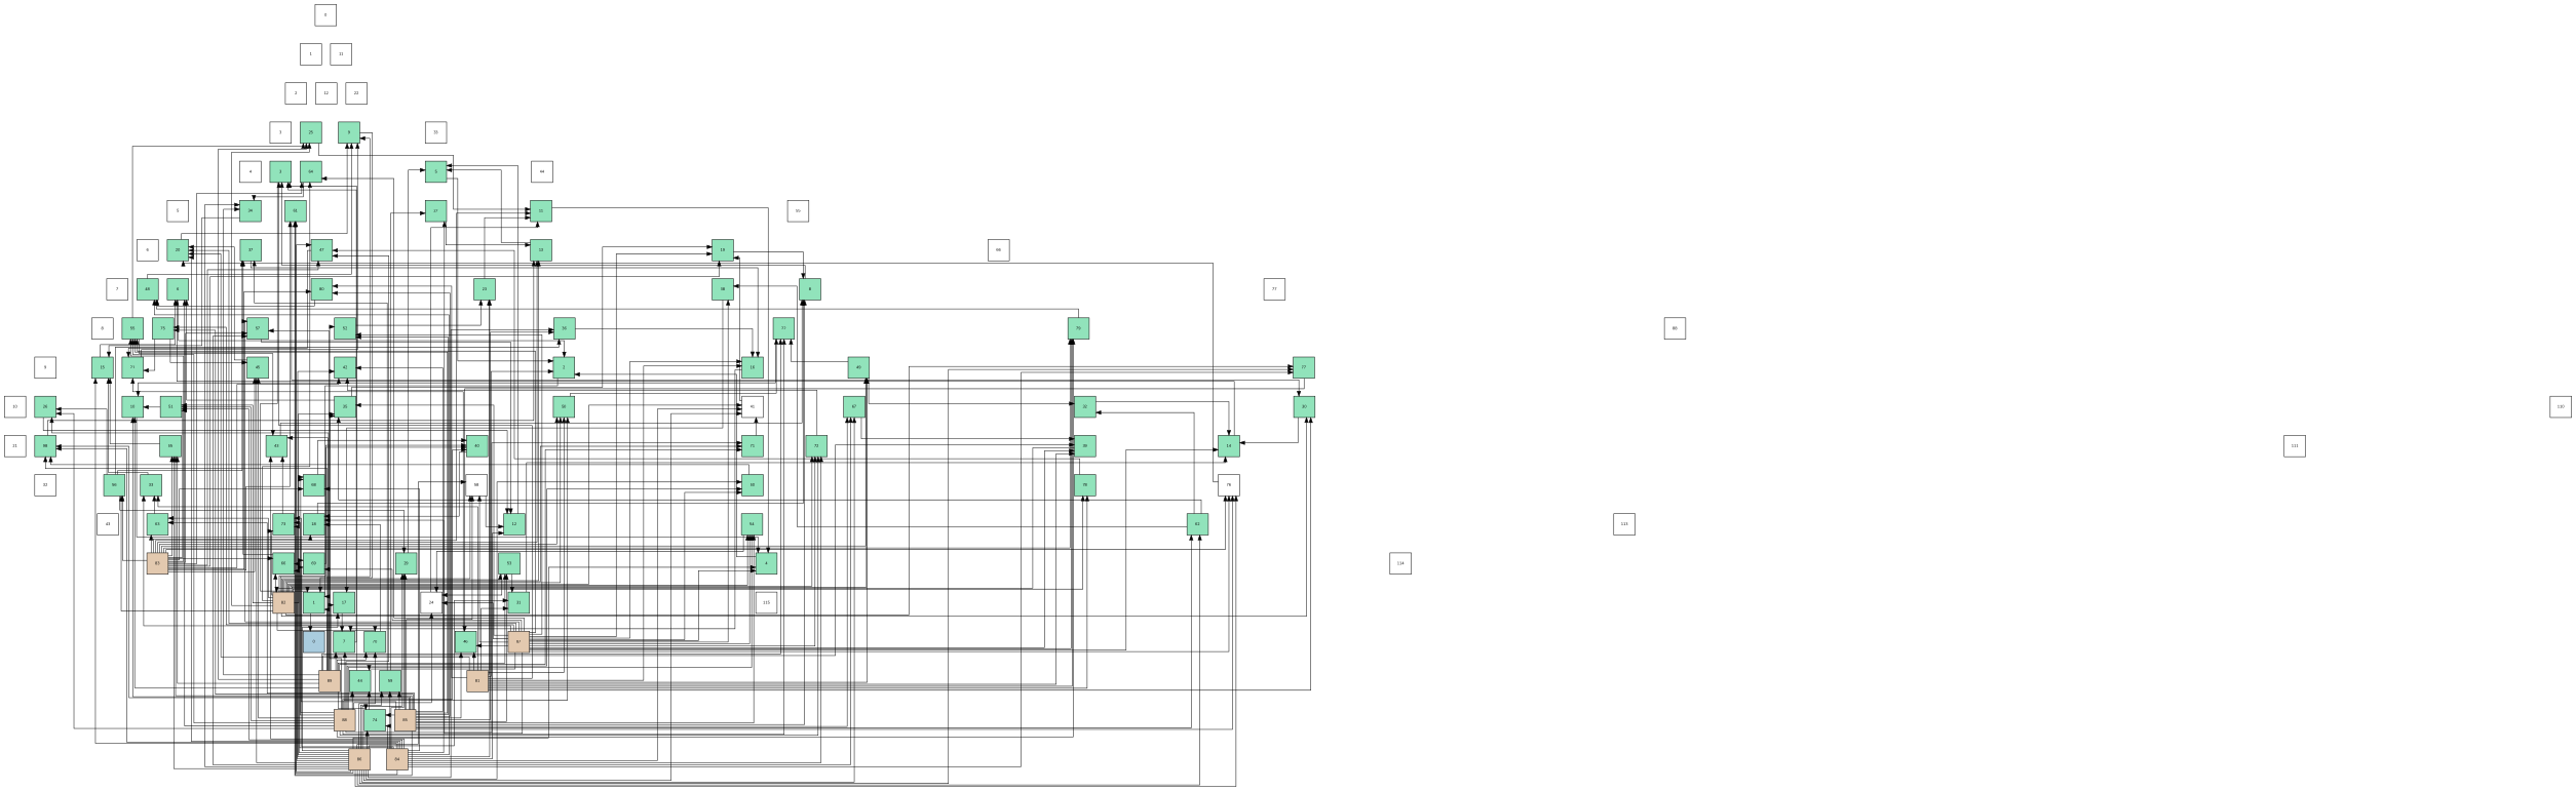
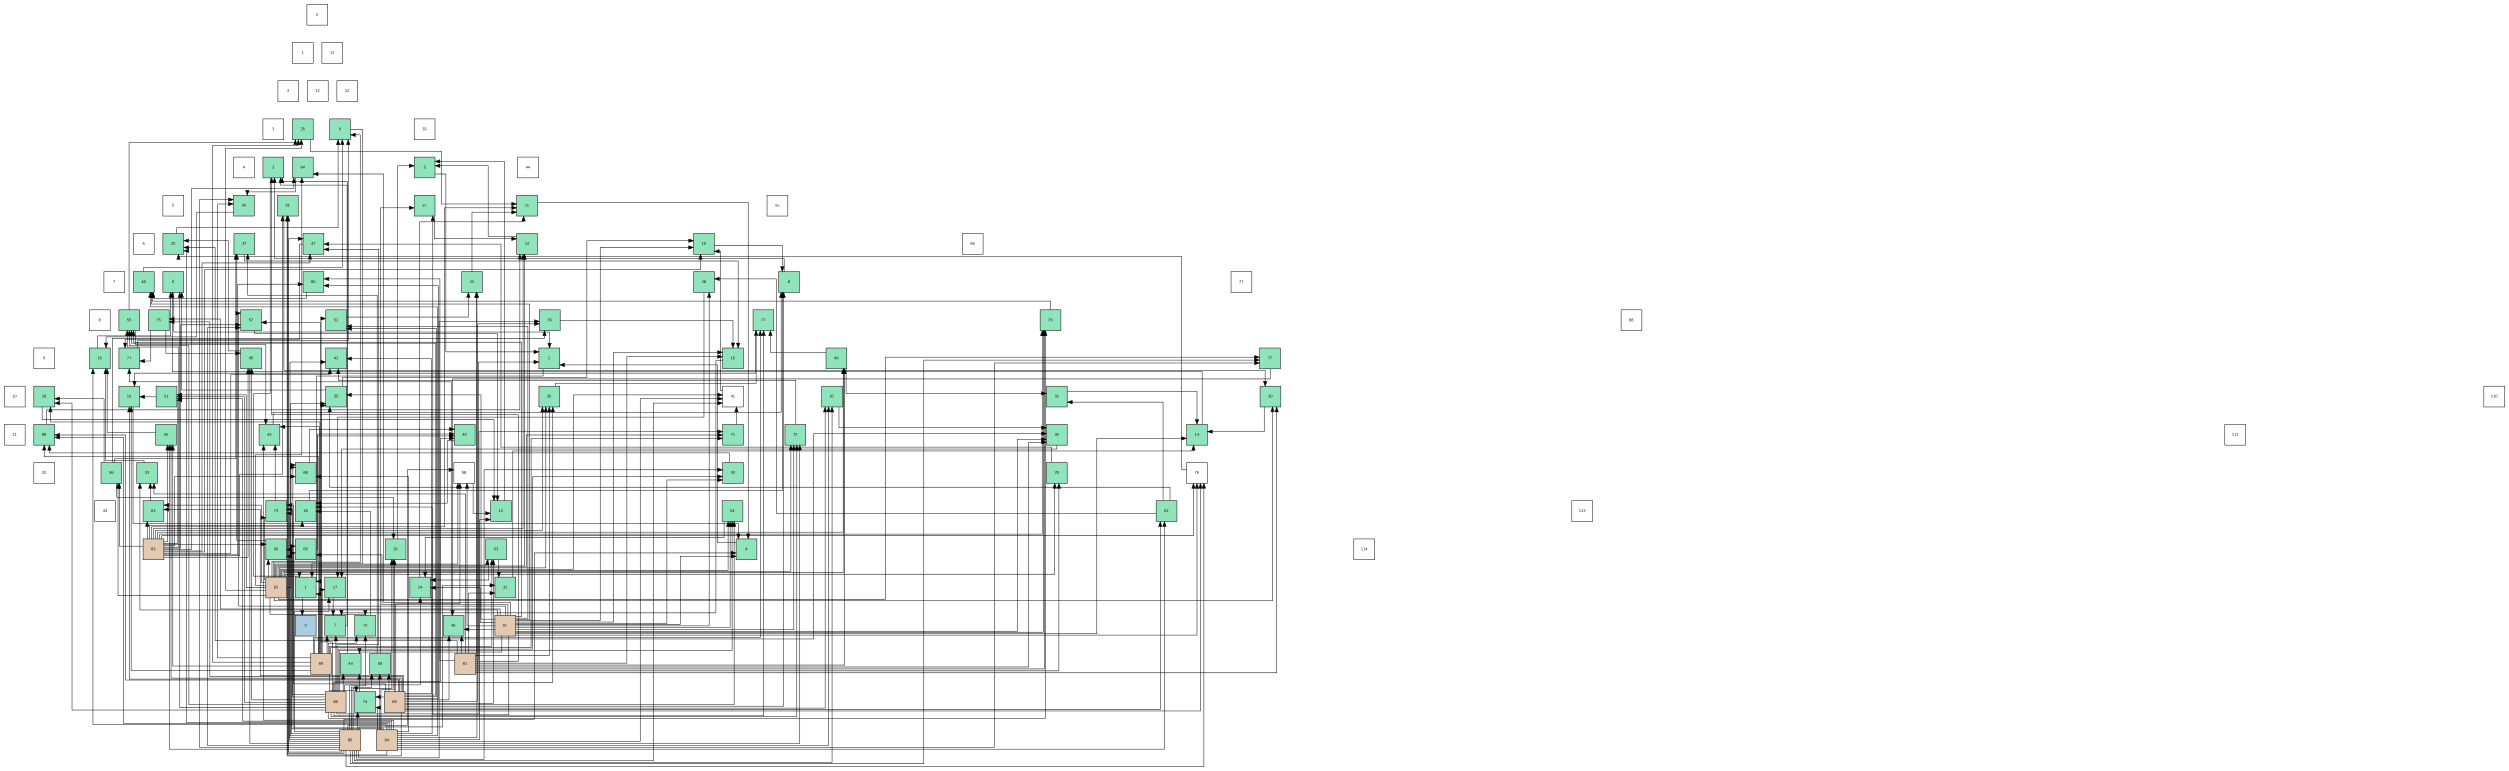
  digraph {
    fontname=Nunito
    rank=same
    rankdir=TB
    splines=ortho
    node [fillcolor="#91e3bb" fixedsize=true fontname=Nunito fontsize=8 shape=square style=filled]
    edge [constraint=false fontname=Nunito style=vis]
    n1 [fillcolor="#ffffff" label=0 width=0.6]
    n2 [fillcolor="#ffffff" label=1 width=0.6]
    n3 [fillcolor="#ffffff" label=11 width=0.6]
    n4 [fillcolor="#ffffff" label=2 width=0.6]
    n5 [fillcolor="#ffffff" label=12 width=0.6]
    n6 [fillcolor="#ffffff" label=22 width=0.6]
    n7 [fillcolor="#ffffff" label=3 width=0.6]
    n8 [label=25 width=0.6]
    n9 [label=9 width=0.6]
    n10 [fillcolor="#ffffff" label=4 width=0.6]
    n11 [label=3 width=0.6]
    n12 [label=64 width=0.6]
    n13 [label=11 width=0.6]
    n14 [fillcolor="#ffffff" label=5 width=0.6]
    n15 [label=34 width=0.6]
    n16 [label=61 width=0.6]
    n17 [label=1 width=0.6]
    n18 [fillcolor="#ffffff" label=6 width=0.6]
    n19 [label=20 width=0.6]
    n20 [label=15 width=0.6]
    n21 [label=37 width=0.6]
    n22 [fillcolor="#ffffff" label=7 width=0.6]
    n23 [label=48 width=0.6]
    n24 [label=6 width=0.6]
    n25 [fillcolor="#ffffff" label=8 width=0.6]
    n26 [label=55 width=0.6]
    n27 [label=75 width=0.6]
    n28 [fillcolor="#ffffff" label=9 width=0.6]
    n29 [label=21 width=0.6]
    n30 [label=43 width=0.6]
    n31 [fillcolor="#ffffff" label=10 width=0.6]
    n32 [label=26 width=0.6]
    n33 [label=10 width=0.6]
    n34 [fillcolor="#ffffff" label=21 width=0.6]
    n35 [label=98 width=0.6]
    n36 [label=12 width=0.6]
    n37 [fillcolor="#ffffff" label=32 width=0.6]
    n38 [fillcolor="#ffffff" label=33 width=0.6]
    n39 [label=5 width=0.6]
    n40 [label=27 width=0.6]
    n41 [label=4 width=0.6]
    n42 [label=13 width=0.6]
    n43 [label=19 width=0.6]
    n44 [label=47 width=0.6]
    n45 [label=30 width=0.6]
    n46 [fillcolor="#a9ccde" label=0 width=0.6]
    n47 [label=7 width=0.6]
    n48 [label=80 width=0.6]
    n49 [label=16 width=0.6]
    n50 [label=57 width=0.6]
    n51 [label=2 width=0.6]
    n52 [label=45 width=0.6]
    n53 [label=51 width=0.6]
    n54 [label=33 width=0.6]
    n55 [label=68 width=0.6]
    n56 [label=8 width=0.6]
    n57 [label=65 width=0.6]
    n58 [label=56 width=0.6]
    n59 [label=29 width=0.6]
    n60 [label=53 width=0.6]
    n61 [fillcolor="#ffffff" label=43 width=0.6]
    n62 [fillcolor="#ffffff" label=44 width=0.6]
    n63 [label=23 width=0.6]
    n64 [label=14 width=0.6]
    n65 [fillcolor="#ffffff" label=111 width=0.6]
    n66 [label=52 width=0.6]
    n67 [fillcolor="#ffffff" label=41 width=0.6]
    n68 [label=67 width=0.6]
    n69 [label=42 width=0.6]
    n70 [label=50 width=0.6]
    n71 [label=35 width=0.6]
    n72 [label=31 width=0.6]
-   n73 [fillcolor="#ffffff" label=115 width=0.6]
    n74 [label=63 width=0.6]
    n75 [label=36 width=0.6]
    n76 [label=38 width=0.6]
    n77 [fillcolor="#e3c9af" label=83 width=0.6]
    n78 [fillcolor="#ffffff" label=55 width=0.6]
    n79 [label=40 width=0.6]
    n80 [label=73 width=0.6]
    n81 [label=66 width=0.6]
    n82 [label=17 width=0.6]
-   n83 [fillcolor="#ffffff" label=24 width=0.6]
+   n83 [label=24 width=0.6]
    n84 [fillcolor="#e3c9af" label=82 width=0.6]
    n85 [label=18 width=0.6]
    n86 [label=79 width=0.6]
    n87 [label=49 width=0.6]
    n88 [fillcolor="#ffffff" label=76 width=0.6]
    n89 [fillcolor="#ffffff" label=66 width=0.6]
    n90 [label=22 width=0.6]
    n91 [label=71 width=0.6]
    n92 [fillcolor="#ffffff" label=58 width=0.6]
    n93 [label=69 width=0.6]
    n94 [label=72 width=0.6]
    n95 [label=77 width=0.6]
    n96 [label=78 width=0.6]
    n97 [label=54 width=0.6]
    n98 [label=70 width=0.6]
    n99 [label=32 width=0.6]
    n100 [label=62 width=0.6]
    n101 [fillcolor="#ffffff" label=113 width=0.6]
    n102 [fillcolor="#ffffff" label=77 width=0.6]
    n103 [label=60 width=0.6]
    n104 [fillcolor="#e3c9af" label=89 width=0.6]
    n105 [label=46 width=0.6]
    n106 [label=44 width=0.6]
    n107 [label=59 width=0.6]
    n108 [fillcolor="#ffffff" label=88 width=0.6]
    n109 [label=39 width=0.6]
    n110 [fillcolor="#e3c9af" label=88 width=0.6]
    n111 [label=74 width=0.6]
    n112 [fillcolor="#e3c9af" label=86 width=0.6]
    n113 [fillcolor="#e3c9af" label=84 width=0.6]
    n114 [fillcolor="#e3c9af" label=81 width=0.6]
    n115 [fillcolor="#ffffff" label=114 width=0.6]
    n116 [fillcolor="#e3c9af" label=87 width=0.6]
    n117 [fillcolor="#e3c9af" label=85 width=0.6]
    n118 [fillcolor="#ffffff" label=110 width=0.6]
    n1 -> n2 [constraint=true style=invis]
    n1 -> n3 [constraint=true style=invis]
    n2 -> n4 [constraint=true style=invis]
    n2 -> n5 [constraint=true style=invis]
    n3 -> n5 [constraint=true style=invis]
    n3 -> n6 [constraint=true style=invis]
    n4 -> n7 [constraint=true style=invis]
    n4 -> n8 [constraint=true style=invis]
    n5 -> n8 [constraint=true style=invis]
    n5 -> n9 [constraint=true style=invis]
    n6 -> n9 [constraint=true style=invis]
    n6 -> n38 [constraint=true style=invis]
    n7 -> n10 [constraint=true style=invis]
    n7 -> n11 [constraint=true style=invis]
    n8 -> n11 [constraint=true style=invis]
    n8 -> n12 [constraint=true style=invis]
    n8 -> n13
    n9 -> n12 [constraint=true style=invis]
    n9 -> n17
    n9 -> n39 [constraint=true style=invis]
    n10 -> n14 [constraint=true style=invis]
    n10 -> n15 [constraint=true style=invis]
    n11 -> n15 [constraint=true style=invis]
    n11 -> n16 [constraint=true style=invis]
    n11 -> n17
    n12 -> n15
    n12 -> n16 [constraint=true style=invis]
    n12 -> n40 [constraint=true style=invis]
    n13 -> n41
    n13 -> n42 [constraint=true style=invis]
    n13 -> n43 [constraint=true style=invis]
    n14 -> n18 [constraint=true style=invis]
    n14 -> n19 [constraint=true style=invis]
    n15 -> n19 [constraint=true style=invis]
    n15 -> n20
    n15 -> n21 [constraint=true style=invis]
    n16 -> n21 [constraint=true style=invis]
    n16 -> n44 [constraint=true style=invis]
    n16 -> n45
    n17 -> n46
    n17 -> n46 [constraint=true style=invis]
    n17 -> n47 [constraint=true style=invis]
    n18 -> n22 [constraint=true style=invis]
    n18 -> n23 [constraint=true style=invis]
    n19 -> n9
    n19 -> n23 [constraint=true style=invis]
    n19 -> n24 [constraint=true style=invis]
    n20 -> n24
    n20 -> n32 [constraint=true style=invis]
    n20 -> n33 [constraint=true style=invis]
    n21 -> n24 [constraint=true style=invis]
    n21 -> n48 [constraint=true style=invis]
    n21 -> n49
    n22 -> n25 [constraint=true style=invis]
    n22 -> n26 [constraint=true style=invis]
    n23 -> n9
    n23 -> n26 [constraint=true style=invis]
    n23 -> n27 [constraint=true style=invis]
    n24 -> n27 [constraint=true style=invis]
    n24 -> n50 [constraint=true style=invis]
    n24 -> n51
    n25 -> n20 [constraint=true style=invis]
    n25 -> n28 [constraint=true style=invis]
    n26 -> n8
    n26 -> n20 [constraint=true style=invis]
    n26 -> n29 [constraint=true style=invis]
    n26 -> n30
    n27 -> n29
    n27 -> n29 [constraint=true style=invis]
    n27 -> n52
    n27 -> n52 [constraint=true style=invis]
    n28 -> n31 [constraint=true style=invis]
    n28 -> n32 [constraint=true style=invis]
    n29 -> n9
    n29 -> n33 [constraint=true style=invis]
    n29 -> n53 [constraint=true style=invis]
    n30 -> n54 [constraint=true style=invis]
    n30 -> n55 [constraint=true style=invis]
    n30 -> n56
    n31 -> n34 [constraint=true style=invis]
    n32 -> n34 [constraint=true style=invis]
    n32 -> n35 [constraint=true style=invis]
    n32 -> n36
    n33 -> n35 [constraint=true style=invis]
    n33 -> n41
    n33 -> n57 [constraint=true style=invis]
    n34 -> n37 [constraint=true style=invis]
    n35 -> n37 [constraint=true style=invis]
    n35 -> n42
    n35 -> n58 [constraint=true style=invis]
    n36 -> n39
    n36 -> n59 [constraint=true style=invis]
    n36 -> n60 [constraint=true style=invis]
    n37 -> n61 [constraint=true style=invis]
    n38 -> n39 [constraint=true style=invis]
    n38 -> n62 [constraint=true style=invis]
    n39 -> n13 [constraint=true style=invis]
    n39 -> n40 [constraint=true style=invis]
    n39 -> n51
    n40 -> n42
    n40 -> n42 [constraint=true style=invis]
    n40 -> n44 [constraint=true style=invis]
    n41 -> n51
    n41 -> n72 [constraint=true style=invis]
-   n41 -> n73 [constraint=true style=invis]
    n42 -> n39
    n42 -> n63 [constraint=true style=invis]
    n42 -> n76 [constraint=true style=invis]
    n43 -> n56
    n43 -> n56 [constraint=true style=invis]
    n43 -> n76 [constraint=true style=invis]
    n44 -> n29
    n44 -> n48 [constraint=true style=invis]
    n44 -> n63 [constraint=true style=invis]
    n45 -> n64
    n45 -> n64 [constraint=true style=invis]
    n45 -> n65 [constraint=true style=invis]
    n46 -> n104 [constraint=true style=invis]
    n47 -> n11
    n47 -> n104 [constraint=true style=invis]
    n47 -> n106 [constraint=true style=invis]
    n48 -> n23
    n48 -> n50 [constraint=true style=invis]
    n48 -> n66 [constraint=true style=invis]
    n49 -> n47
    n49 -> n67 [constraint=true style=invis]
    n49 -> n68 [constraint=true style=invis]
    n50 -> n36
    n50 -> n52 [constraint=true style=invis]
    n50 -> n69 [constraint=true style=invis]
    n51 -> n17
    n51 -> n67 [constraint=true style=invis]
    n51 -> n70 [constraint=true style=invis]
    n52 -> n19
    n52 -> n53 [constraint=true style=invis]
    n52 -> n71 [constraint=true style=invis]
    n53 -> n30 [constraint=true style=invis]
    n53 -> n33
    n53 -> n57 [constraint=true style=invis]
    n54 -> n20
    n54 -> n74 [constraint=true style=invis]
    n54 -> n80 [constraint=true style=invis]
    n55 -> n79
    n55 -> n80 [constraint=true style=invis]
    n55 -> n85 [constraint=true style=invis]
    n56 -> n11
    n56 -> n86 [constraint=true style=invis]
    n56 -> n90 [constraint=true style=invis]
    n57 -> n20
    n57 -> n54 [constraint=true style=invis]
    n57 -> n58 [constraint=true style=invis]
    n58 -> n21
    n58 -> n32
    n58 -> n59
    n58 -> n61 [constraint=true style=invis]
    n58 -> n74 [constraint=true style=invis]
    n58 -> n75
    n59 -> n39
    n59 -> n82 [constraint=true style=invis]
    n59 -> n83 [constraint=true style=invis]
    n60 -> n72
    n60 -> n72 [constraint=true style=invis]
    n60 -> n83
    n60 -> n83 [constraint=true style=invis]
    n61 -> n77 [constraint=true style=invis]
    n62 -> n13 [constraint=true style=invis]
    n62 -> n78 [constraint=true style=invis]
    n63 -> n13
    n63 -> n66 [constraint=true style=invis]
    n63 -> n75 [constraint=true style=invis]
    n64 -> n24
    n64 -> n88 [constraint=true style=invis]
    n66 -> n51 [constraint=true style=invis]
    n66 -> n63
    n66 -> n69 [constraint=true style=invis]
    n67 -> n43
    n67 -> n91 [constraint=true style=invis]
    n67 -> n94 [constraint=true style=invis]
    n68 -> n94 [constraint=true style=invis]
    n68 -> n109
    n68 -> n109 [constraint=true style=invis]
    n69 -> n70 [constraint=true style=invis]
    n69 -> n71 [constraint=true style=invis]
    n70 -> n79 [constraint=true style=invis]
    n70 -> n90
    n70 -> n91 [constraint=true style=invis]
    n71 -> n24
    n71 -> n30 [constraint=true style=invis]
    n71 -> n43
    n71 -> n79 [constraint=true style=invis]
    n72 -> n64
    n72 -> n105 [constraint=true style=invis]
    n72 -> n116 [constraint=true style=invis]
-   n73 -> n116 [constraint=true style=invis]
    n74 -> n54
    n74 -> n77 [constraint=true style=invis]
    n74 -> n81 [constraint=true style=invis]
    n75 -> n49
    n75 -> n49 [constraint=true style=invis]
    n75 -> n51 [constraint=true style=invis]
    n76 -> n75 [constraint=true style=invis]
    n76 -> n82
    n76 -> n90 [constraint=true style=invis]
    n77 -> n12
    n77 -> n13
    n77 -> n16
    n77 -> n26
    n77 -> n42
    n77 -> n43
    n77 -> n44
    n77 -> n48
    n77 -> n50
    n77 -> n52
    n77 -> n53
    n77 -> n55
    n77 -> n57
    n77 -> n58
    n77 -> n69
    n77 -> n70
    n77 -> n74
    n77 -> n81
    n77 -> n84 [constraint=true style=invis]
    n77 -> n85
    n77 -> n86
    n77 -> n87
    n77 -> n88
    n78 -> n43 [constraint=true style=invis]
    n78 -> n89 [constraint=true style=invis]
    n79 -> n55 [constraint=true style=invis]
    n79 -> n85
    n79 -> n92 [constraint=true style=invis]
    n80 -> n30
    n80 -> n81 [constraint=true style=invis]
    n80 -> n93 [constraint=true style=invis]
    n81 -> n17 [constraint=true style=invis]
    n81 -> n21
    n81 -> n84 [constraint=true style=invis]
    n82 -> n47
    n82 -> n47 [constraint=true style=invis]
    n82 -> n98 [constraint=true style=invis]
    n83 -> n13
    n83 -> n98 [constraint=true style=invis]
    n83 -> n105 [constraint=true style=invis]
    n84 -> n8
    n84 -> n9
    n84 -> n12
    n84 -> n42
    n84 -> n45
    n84 -> n46 [constraint=true style=invis]
    n84 -> n53
    n84 -> n55
    n84 -> n58
    n84 -> n60
    n84 -> n67
    n84 -> n70
    n84 -> n74
    n84 -> n79
    n84 -> n80
    n84 -> n81
    n84 -> n87
    n84 -> n91
    n84 -> n92
    n84 -> n94
    n84 -> n95
    n84 -> n96
    n84 -> n97
    n84 -> n98
    n85 -> n56
    n85 -> n59 [constraint=true style=invis]
    n85 -> n93 [constraint=true style=invis]
    n86 -> n23
    n86 -> n87 [constraint=true style=invis]
    n86 -> n95 [constraint=true style=invis]
    n87 -> n68 [constraint=true style=invis]
    n87 -> n90
    n87 -> n99
    n87 -> n99 [constraint=true style=invis]
    n88 -> n19
    n88 -> n100 [constraint=true style=invis]
    n88 -> n101 [constraint=true style=invis]
    n89 -> n56 [constraint=true style=invis]
    n89 -> n102 [constraint=true style=invis]
    n90 -> n33
    n90 -> n49 [constraint=true style=invis]
    n90 -> n87 [constraint=true style=invis]
    n91 -> n67
    n91 -> n92 [constraint=true style=invis]
    n91 -> n103 [constraint=true style=invis]
    n92 -> n36
    n92 -> n36 [constraint=true style=invis]
    n92 -> n85 [constraint=true style=invis]
    n93 -> n17 [constraint=true style=invis]
    n93 -> n79
    n93 -> n82 [constraint=true style=invis]
    n94 -> n69
    n94 -> n96 [constraint=true style=invis]
    n94 -> n103 [constraint=true style=invis]
    n95 -> n45 [constraint=true style=invis]
    n95 -> n99 [constraint=true style=invis]
    n95 -> n105
    n96 -> n44
    n96 -> n97 [constraint=true style=invis]
    n96 -> n100 [constraint=true style=invis]
    n97 -> n41 [constraint=true style=invis]
    n97 -> n60 [constraint=true style=invis]
    n97 -> n83
    n98 -> n85
    n98 -> n106 [constraint=true style=invis]
    n98 -> n107 [constraint=true style=invis]
    n99 -> n64
    n99 -> n64 [constraint=true style=invis]
    n99 -> n109 [constraint=true style=invis]
    n100 -> n41 [constraint=true style=invis]
    n100 -> n71
    n100 -> n76
    n100 -> n99
    n100 -> n115 [constraint=true style=invis]
    n101 -> n115 [constraint=true style=invis]
    n102 -> n86 [constraint=true style=invis]
    n102 -> n108 [constraint=true style=invis]
    n103 -> n35
    n103 -> n36 [constraint=true style=invis]
    n103 -> n97 [constraint=true style=invis]
    n104 -> n8
    n104 -> n15
    n104 -> n17
    n104 -> n30
    n104 -> n32
    n104 -> n33
    n104 -> n35
    n104 -> n47
    n104 -> n50
    n104 -> n57
    n104 -> n60
    n104 -> n71
    n104 -> n82
    n104 -> n90
    n104 -> n91
    n104 -> n98
    n104 -> n109
    n104 -> n110 [constraint=true style=invis]
    n104 -> n111
    n105 -> n29
    n105 -> n107 [constraint=true style=invis]
    n105 -> n114 [constraint=true style=invis]
    n106 -> n11
    n106 -> n110 [constraint=true style=invis]
    n106 -> n111 [constraint=true style=invis]
    n107 -> n21
    n107 -> n40
    n107 -> n111 [constraint=true style=invis]
    n107 -> n117 [constraint=true style=invis]
    n108 -> n95 [constraint=true style=invis]
-   n109 -> n84
+   n109 -> n82
    n109 -> n88 [constraint=true style=invis]
    n109 -> n96 [constraint=true style=invis]
    n110 -> n24
    n110 -> n26
    n110 -> n32
    n110 -> n44
    n110 -> n47
    n110 -> n52
    n110 -> n53
    n110 -> n55
    n110 -> n66
    n110 -> n70
    n110 -> n79
    n110 -> n80
    n110 -> n83
    n110 -> n86
    n110 -> n90
    n110 -> n91
    n110 -> n94
    n110 -> n97
    n110 -> n103
    n110 -> n106
    n110 -> n112 [constraint=true style=invis]
    n111 -> n106
    n111 -> n112 [constraint=true style=invis]
    n111 -> n113 [constraint=true style=invis]
    n112 -> n15
    n112 -> n16
    n112 -> n41
    n112 -> n44
    n112 -> n50
    n112 -> n52
    n112 -> n57
    n112 -> n59
    n112 -> n67
    n112 -> n68
    n112 -> n69
    n112 -> n71
    n112 -> n72
    n112 -> n75
    n112 -> n80
    n112 -> n81
    n112 -> n82
    n112 -> n88
    n112 -> n92
    n112 -> n93
    n112 -> n95
    n112 -> n98
    n112 -> n103
    n112 -> n107
    n112 -> n111
    n113 -> n16
    n113 -> n19
    n113 -> n20
    n113 -> n23
    n113 -> n30
    n113 -> n35
    n113 -> n36
    n113 -> n53
    n113 -> n55
    n113 -> n59
    n113 -> n63
    n113 -> n67
    n113 -> n68
    n113 -> n81
    n113 -> n85
    n113 -> n93
    n113 -> n94
    n113 -> n95
-   n112 -> n100
+   n113 -> n100
    n113 -> n107
    n113 -> n111
    n114 -> n11
    n114 -> n19
    n114 -> n45
    n114 -> n48
    n114 -> n49
    n114 -> n51
    n114 -> n54
    n114 -> n63
    n114 -> n70
    n114 -> n72
    n114 -> n86
    n114 -> n87
    n114 -> n96
    n114 -> n105
    n114 -> n109
    n114 -> n117 [constraint=true style=invis]
-   n115 -> n73 [constraint=true style=invis]
    n116 -> n12
-   n116 -> n19
+   n116 -> n23
    n116 -> n26
    n116 -> n27
    n116 -> n40
    n116 -> n41
    n116 -> n43
    n116 -> n49
    n116 -> n50
    n116 -> n54
    n116 -> n64
    n116 -> n66
    n116 -> n71
    n116 -> n76
    n116 -> n83
    n116 -> n86
    n116 -> n88
    n116 -> n92
    n116 -> n93
    n116 -> n94
    n116 -> n97
    n116 -> n103
    n116 -> n105
    n116 -> n106
    n116 -> n109
    n116 -> n114 [constraint=true style=invis]
    n117 -> n16
    n117 -> n26
    n117 -> n27
    n117 -> n33
    n117 -> n35
    n117 -> n48
    n117 -> n56
    n117 -> n57
    n117 -> n59
    n117 -> n60
    n117 -> n66
    n117 -> n68
    n117 -> n69
    n117 -> n74
    n117 -> n75
    n117 -> n80
    n117 -> n88
    n117 -> n92
    n117 -> n97
    n117 -> n100
    n117 -> n105
    n117 -> n107
    n117 -> n111
    n117 -> n113 [constraint=true style=invis]
    n118 -> n65 [constraint=true style=invis]
  }
